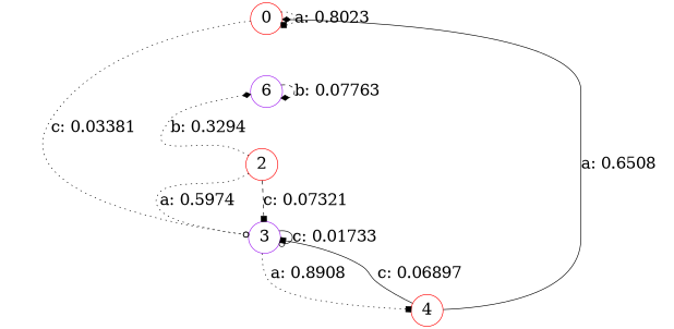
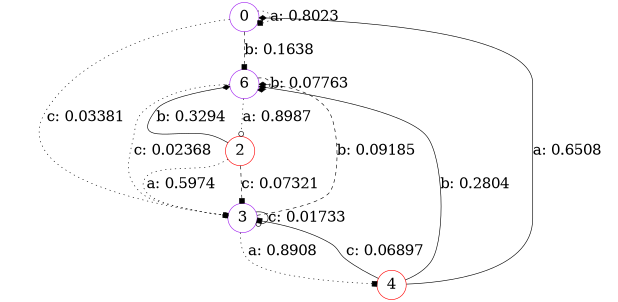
  digraph {
    node [color=purple fontsize=24 shape=circle]
    edge [arrowhead=box fontsize=24 style=dotted]
-   0 [color=red]
+   0
    n2 [label=6]
    3
    2 [color=red]
    4 [color=red]
    0 -> 0 [label="a: 0.8023   "]
+   0 -> n2 [label="b: 0.1638   " style=dashed]
    0 -> 3 [arrowhead=odot label="c: 0.03381  "]
    n2 -> n2 [arrowhead=diamond label="b: 0.07763  " style=dashed]
+   n2 -> 3 [label="c: 0.02368  "]
+   n2 -> 2 [arrowhead=odot label="a: 0.8987   "]
+   3 -> n2 [arrowhead=diamond label="b: 0.09185  " style=dashed]
    3 -> 3 [arrowhead=odot label="c: 0.01733  " style=solid]
    3 -> 4 [label="a: 0.8908   "]
-   2 -> n2 [arrowhead=diamond label="b: 0.3294   "]
+   2 -> n2 [arrowhead=diamond label="b: 0.3294   " style=solid]
    2 -> 3 [arrowhead=odot label="a: 0.5974   "]
    2 -> 3 [label="c: 0.07321  " style=dashed]
    4 -> 0 [arrowhead=diamond label="a: 0.6508   " style=solid]
+   4 -> n2 [arrowhead=diamond label="b: 0.2804   " style=solid]
    4 -> 3 [label="c: 0.06897  " style=solid]
  }
